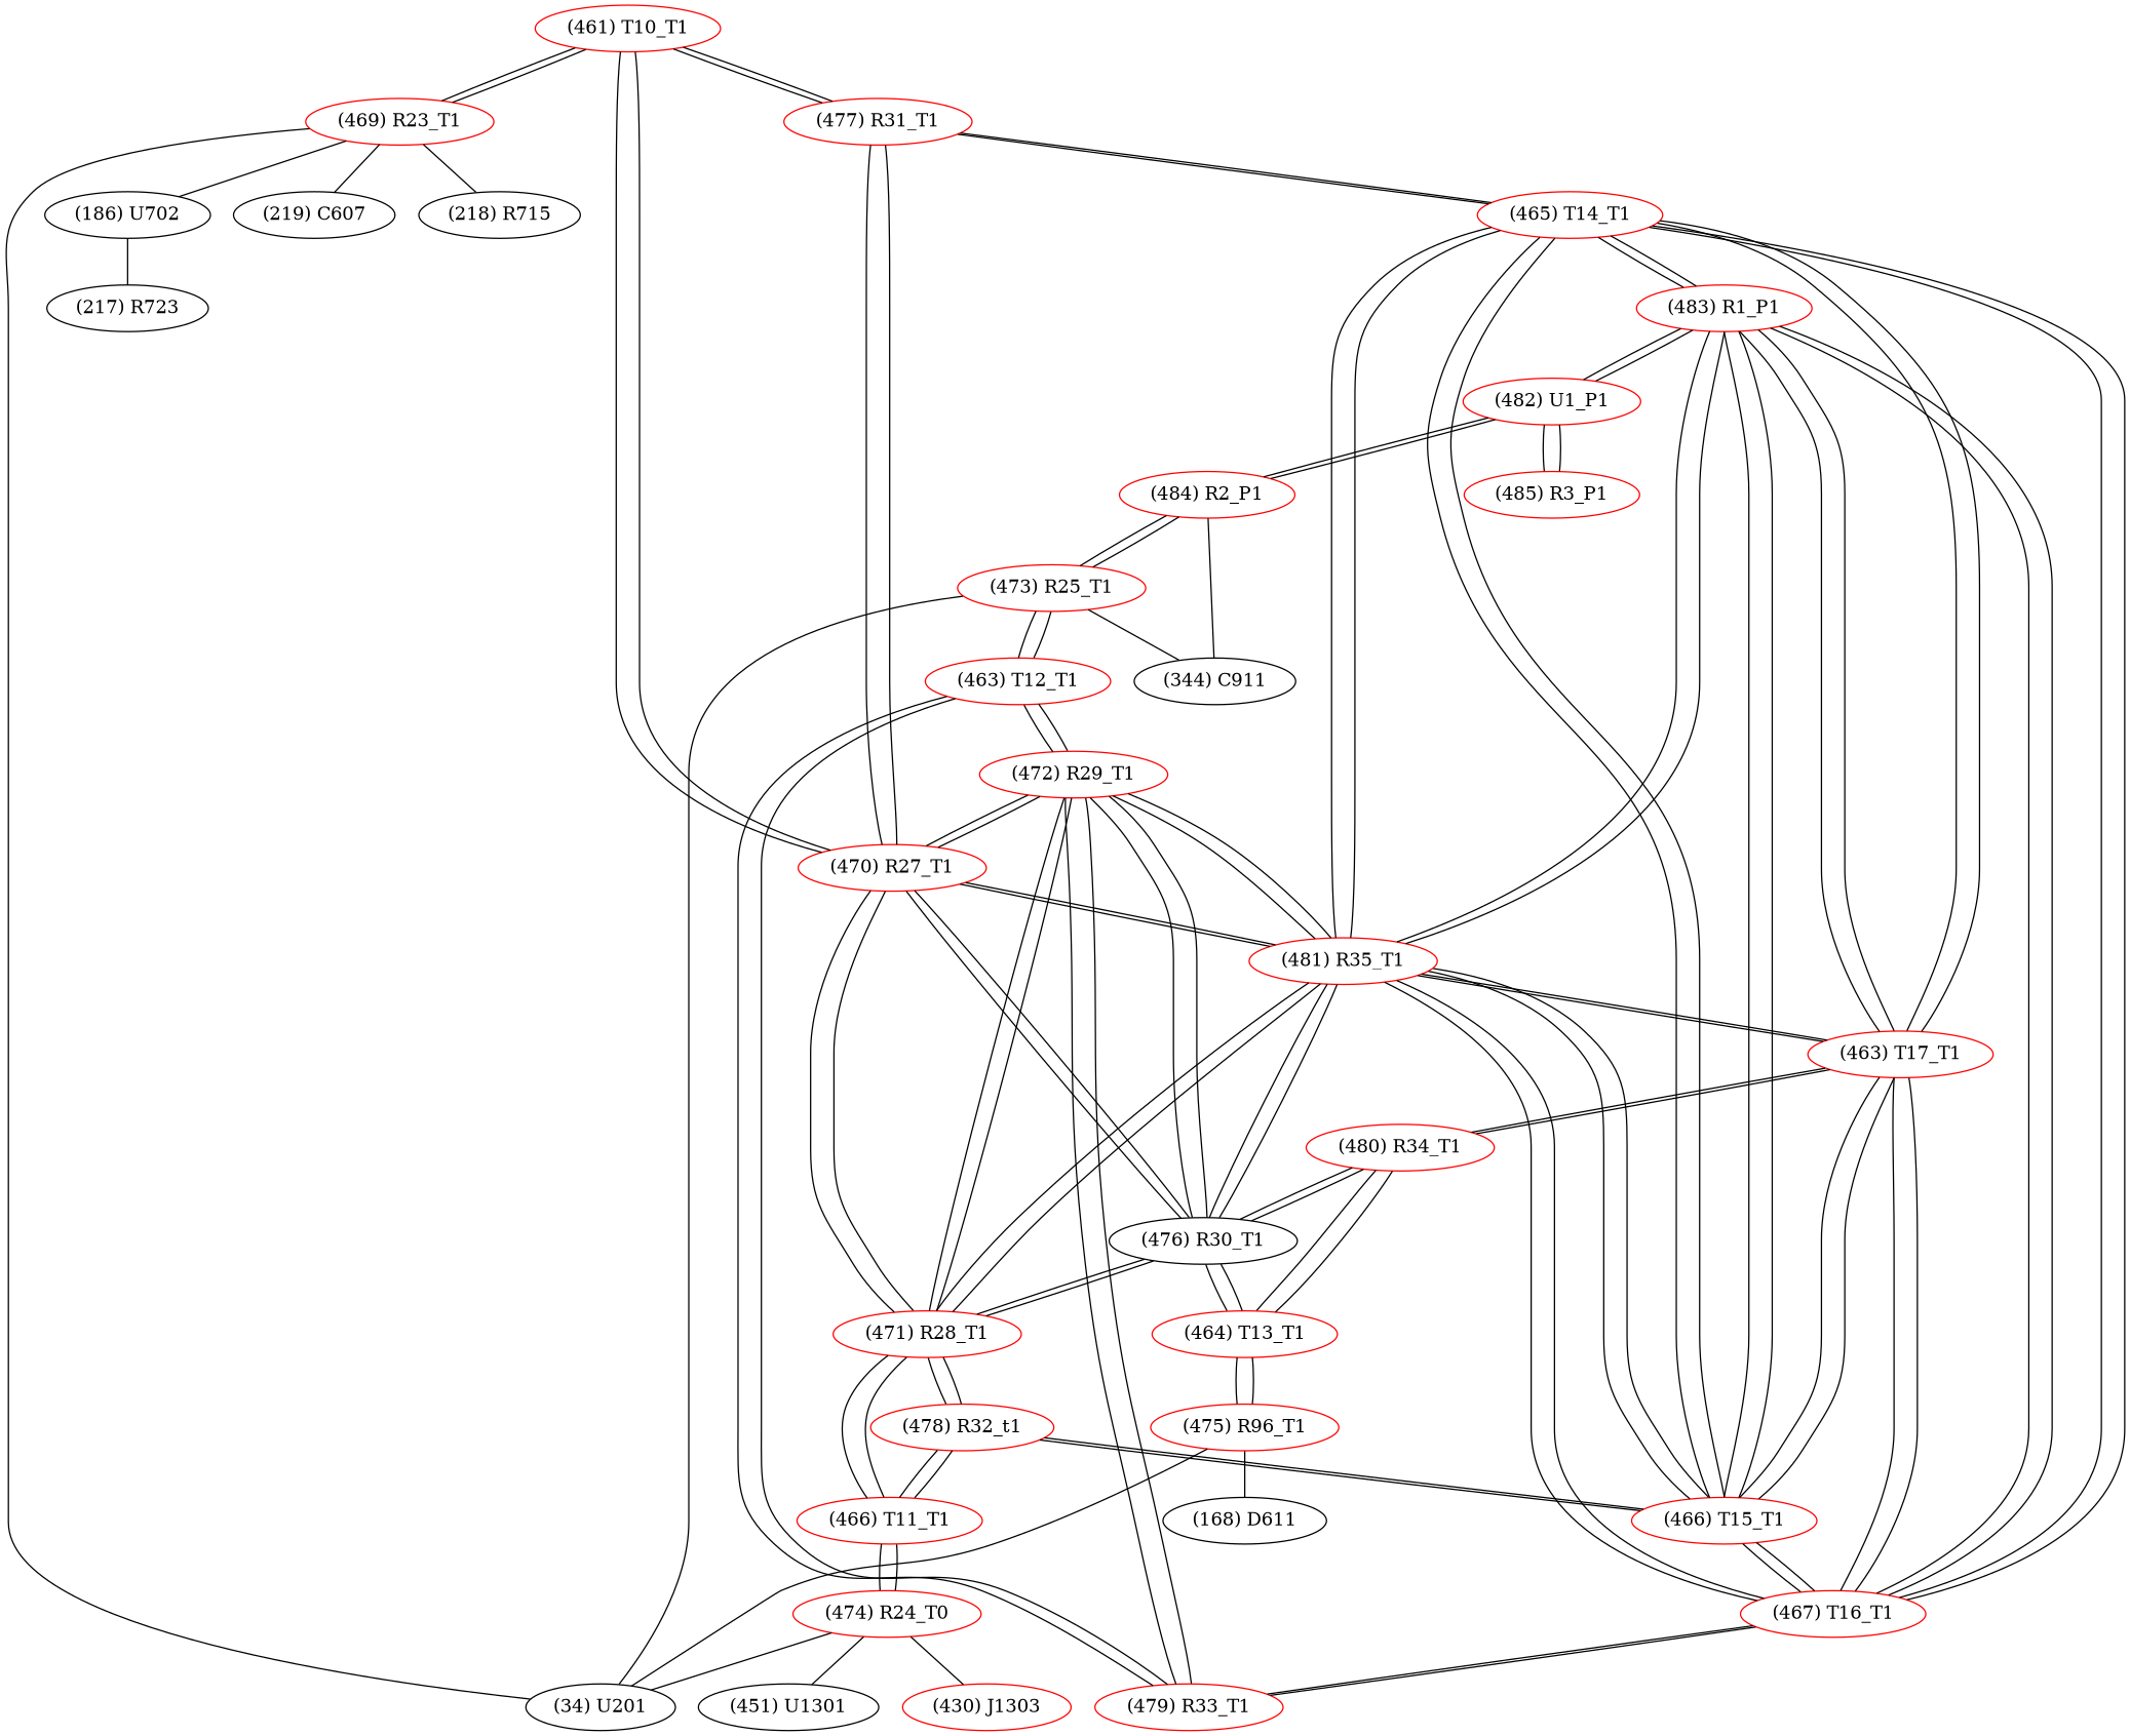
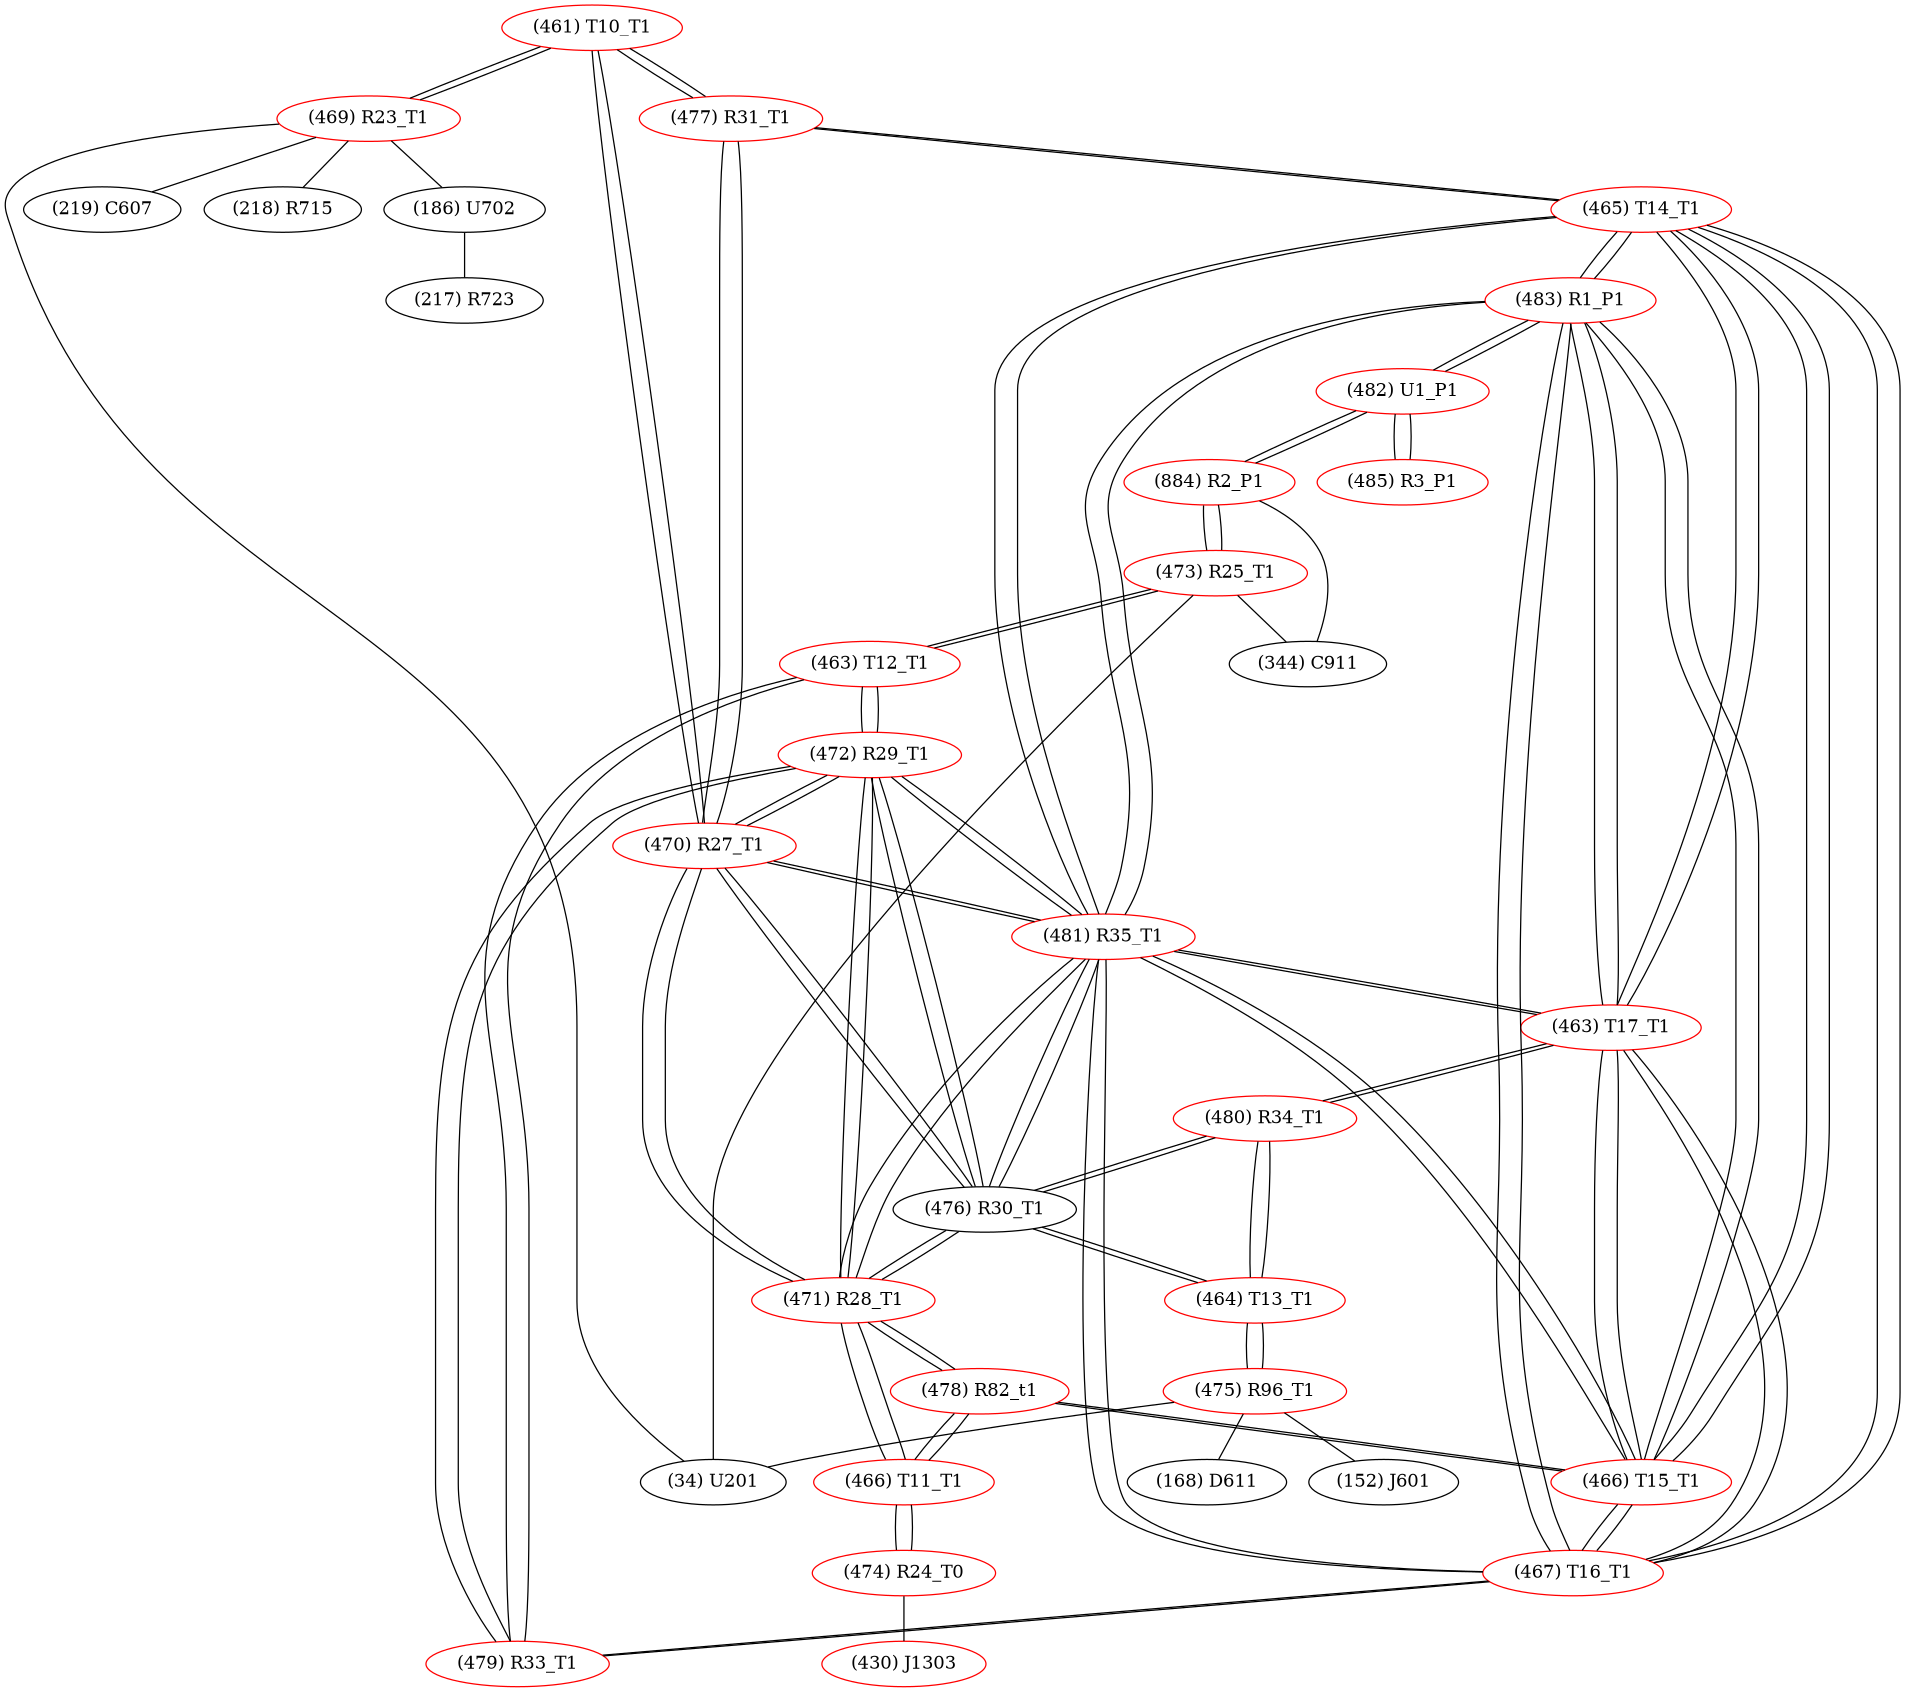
  graph {
    node [color=red]
    n1 [label="(461) T10_T1"]
    n2 [label="(469) R23_T1"]
    n3 [label="(477) R31_T1"]
    n4 [label="(470) R27_T1"]
    n5 [label="(186) U702" color=""]
    n6 [label="(219) C607" color=""]
    n7 [label="(218) R715" color=""]
    n8 [label="(34) U201" color=""]
    n9 [label="(465) T14_T1"]
    n10 [label="(471) R28_T1"]
    n11 [label="(472) R29_T1"]
    n12 [color=black label="(476) R30_T1"]
    n13 [label="(481) R35_T1"]
    n14 [label="(217) R723" color=""]
    n15 [label="(466) T15_T1"]
    n16 [label="(467) T16_T1"]
    n17 [label="(463) T17_T1"]
    n18 [label="(483) R1_P1"]
    n19 [label="(466) T11_T1"]
-   n20 [label="(478) R32_t1"]
+   n20 [label="(478) R82_t1"]
    n21 [label="(463) T12_T1"]
    n22 [label="(479) R33_T1"]
    n23 [label="(464) T13_T1"]
    n24 [label="(480) R34_T1"]
    n25 [label="(474) R24_T0"]
-   n26 [label="(451) U1301" color=""]
    n27 [label="(430) J1303"]
    n28 [label="(473) R25_T1"]
    n29 [label="(344) C911" color=""]
-   n30 [label="(484) R2_P1"]
+   n30 [label="(884) R2_P1"]
    n31 [label="(482) U1_P1"]
    n32 [label="(475) R96_T1"]
    n33 [label="(168) D611" color=""]
+   n34 [label="(152) J601" color=""]
    n35 [label="(485) R3_P1"]
    n1 -- n2
    n1 -- n3
    n1 -- n4
    n2 -- n1
    n2 -- n5
    n2 -- n6
    n2 -- n7
    n2 -- n8
    n3 -- n1
    n3 -- n4
    n3 -- n9
    n4 -- n1
    n4 -- n3
    n4 -- n10
    n4 -- n11
    n4 -- n12
    n4 -- n13
    n5 -- n14
    n9 -- n3
    n9 -- n13
    n9 -- n15
    n9 -- n16
    n9 -- n17
    n9 -- n18
    n10 -- n4
    n10 -- n11
    n10 -- n12
    n10 -- n13
    n10 -- n19
    n10 -- n20
    n11 -- n4
    n11 -- n10
    n11 -- n12
    n11 -- n13
    n11 -- n21
    n11 -- n22
    n12 -- n4
    n12 -- n10
    n12 -- n11
    n12 -- n13
    n12 -- n23
    n12 -- n24
    n13 -- n4
    n13 -- n9
    n13 -- n10
    n13 -- n11
    n13 -- n12
    n13 -- n15
    n13 -- n16
    n13 -- n17
    n13 -- n18
    n15 -- n9
    n15 -- n13
    n15 -- n16
    n15 -- n17
    n15 -- n18
    n15 -- n20
    n16 -- n9
    n16 -- n13
    n16 -- n15
    n16 -- n17
    n16 -- n18
    n16 -- n22
    n17 -- n9
    n17 -- n13
    n17 -- n15
    n17 -- n16
    n17 -- n18
    n17 -- n24
    n18 -- n9
    n18 -- n13
    n18 -- n15
    n18 -- n16
    n18 -- n17
    n18 -- n31
    n19 -- n10
    n19 -- n20
    n19 -- n25
    n20 -- n10
    n20 -- n15
    n20 -- n19
    n21 -- n11
    n21 -- n22
    n21 -- n28
    n22 -- n11
    n22 -- n16
    n22 -- n21
    n23 -- n12
    n23 -- n24
    n23 -- n32
    n24 -- n12
    n24 -- n17
    n24 -- n23
-   n25 -- n8
    n25 -- n19
-   n25 -- n26
    n25 -- n27
    n28 -- n8
    n28 -- n21
    n28 -- n29
    n28 -- n30
    n30 -- n28
    n30 -- n29
    n30 -- n31
    n31 -- n18
    n31 -- n30
    n31 -- n35
    n32 -- n8
    n32 -- n23
    n32 -- n33
+   n32 -- n34
    n35 -- n31
  }
